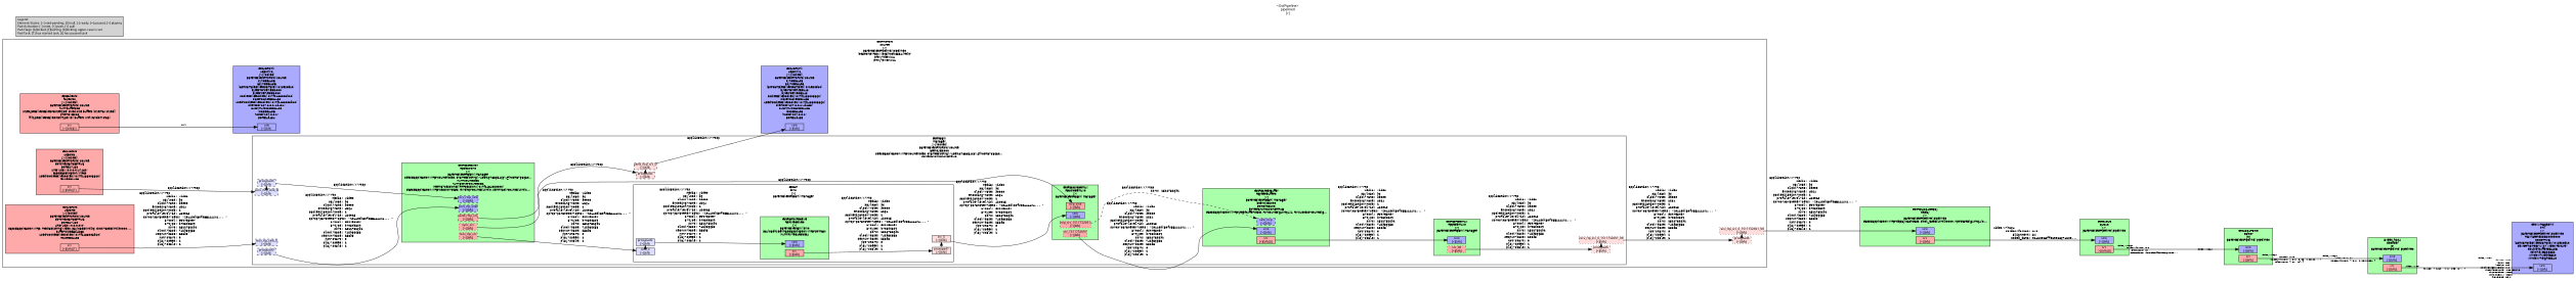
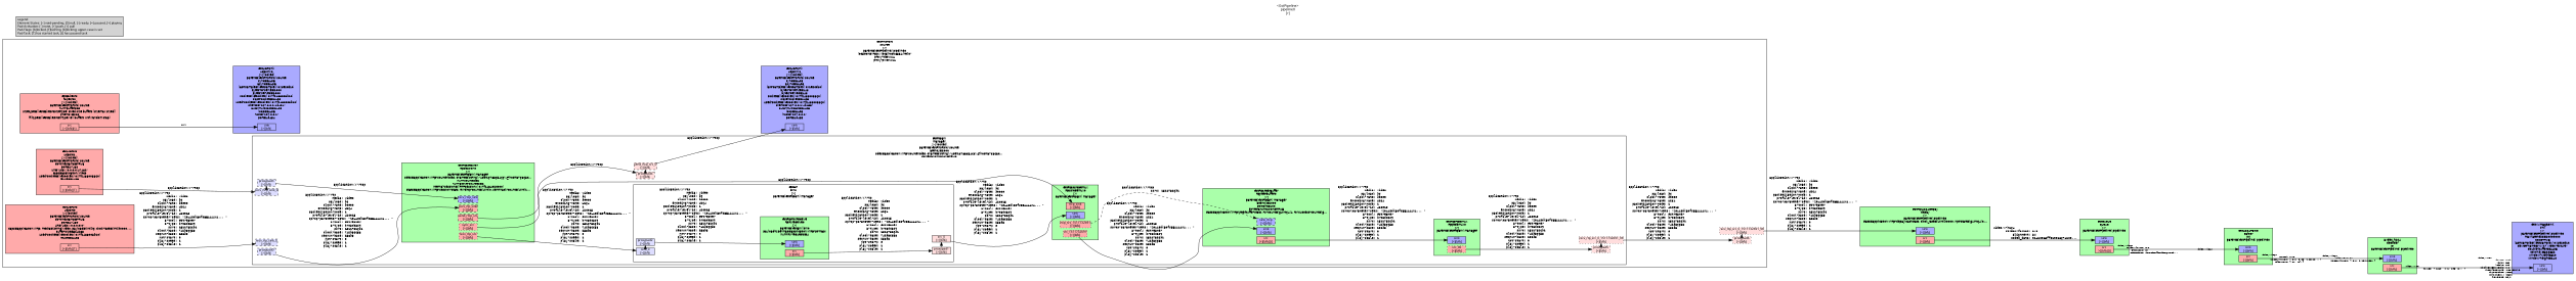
  digraph {
    fontname=sans
    fontsize=10
    label="<GstPipeline>\npipeline0\n[>]"
    labelloc=t
    nodesep=.1
    rankdir=LR
    ranksep=.2
    node [color=black fillcolor="#ffaaaa" fontname=sans fontsize=9 margin="0.0,0.0" shape=box style="filled,solid"]
    edge [fontname=monospace fontsize=9 labelfontsize=6]
    n1 [fillcolor="#aaaaff" height=0.2 label="sink\n[>][bfb]"]
    n2 [fillcolor="#aaaaff" height=0.2 label="sink\n[-][bFb]"]
    n3 [height=0.2 label="src\n[-][bFb]"]
    n4 [fillcolor="#aaaaff" height=0.2 label="sink\n[-][bFb]"]
    n5 [height=0.2 label="src\n[-][bFb]"]
    n6 [fillcolor="#aaaaff" height=0.2 label="sink\n[>][bfb]"]
    n7 [height=0.2 label="src\n[>][bfb][t]"]
    n8 [fillcolor="#aaaaff" height=0.2 label="sink\n[>][bfb]"]
    n9 [height=0.2 label="src\n[>][bfb]"]
    n10 [fillcolor="#aaaaff" height=0.2 label="sink\n[>][bfb]"]
    n11 [fillcolor="#aaaaff" height=0.2 label="sink_rtcp\n[>][bfb]" style="filled,dashed"]
    n12 [height=0.2 label="src\n[>][bfb][t]"]
    n13 [fillcolor="#aaaaff" height=0.2 label="sink\n[>][bfb]"]
    n14 [height=0.2 label="src_96\n[>][bfb]" style="filled,dotted"]
    n15 [fillcolor="#aaaaff" height=0.2 label="sink\n[>][bfb]"]
    n16 [height=0.2 label="src\n[>][bfb]"]
    n17 [fillcolor="#ddddff" height=0.2 label="proxypad2\n[>][bfb]"]
    n18 [fillcolor="#ddddff" height=0.2 label="sink_0\n[>][bfb]"]
    n19 [fillcolor="#ffdddd" height=0.2 label="proxypad1\n[>][bfb]"]
    n20 [fillcolor="#ffdddd" height=0.2 label="src_0\n[>][bfb]"]
    n21 [fillcolor="#aaaaff" height=0.2 label="sink\n[>][bfb]"]
    n22 [height=0.2 label="rtcp_sink\n[>][bfb]"]
    n23 [height=0.2 label="src_1511732691\n[>][bfb]" style="filled,dotted"]
    n24 [height=0.2 label="rtcp_src_1511732691\n[>][bfb]" style="filled,dotted"]
-   n25 [fillcolor="#aaaaff" height=0.2 label="recv_rtp_sink\n[>][bfb]" style="filled,dashed"]
+   n25 [height=0.2 label="recv_rtp_sink\n[>][bfb]" style="filled,dashed"]
    n26 [fillcolor="#aaaaff" height=0.2 label="recv_rtcp_sink\n[>][bfb]" style="filled,dashed"]
    n27 [height=0.2 label="recv_rtp_src\n[>][bfb]" style="filled,dotted"]
    n28 [height=0.2 label="sync_src\n[>][bfb]" style="filled,dotted"]
    n29 [height=0.2 label="send_rtcp_src\n[>][bfb]" style="filled,dashed"]
    n30 [fillcolor="#ddddff" height=0.2 label="recv_rtcp_sink_0\n[>][bfb]" style="filled,dashed"]
    n31 [fillcolor="#ddddff" height=0.2 label="proxypad3\n[>][bfb]" style="filled,dashed"]
    n32 [fillcolor="#ddddff" height=0.2 label="recv_rtp_sink_0\n[>][bfb]" style="filled,dashed"]
    n33 [fillcolor="#ddddff" height=0.2 label="proxypad0\n[>][bfb]" style="filled,dashed"]
    n34 [fillcolor="#ffdddd" height=0.2 label="proxypad4\n[>][bfb]" style="filled,dashed"]
    n35 [fillcolor="#ffdddd" height=0.2 label="send_rtcp_src_0\n[>][bfb]" style="filled,dashed"]
    n36 [fillcolor="#ffdddd" height=0.2 label="proxypad5\n[>][bfb]" style="filled,dotted"]
    n37 [fillcolor="#ffdddd" height=0.2 label="recv_rtp_src_0_1511732691_96\n[>][bfb]" style="filled,dotted"]
    n38 [fillcolor="#aaaaff" height=0.2 label="sink\n[>][bfb]"]
    n39 [height=0.2 label="src\n[>][bfb][t]"]
    n40 [fillcolor="#aaaaff" height=0.2 label="sink\n[>][bfb]"]
    n41 [height=0.2 label="src\n[>][bfb][T]"]
    n42 [height=0.2 label="src\n[>][bfb][T]"]
    n43 [fillcolor="#ffdddd" height=0.2 label="proxypad6\n[>][bfb]" style="filled,dotted"]
    n44 [fillcolor="#ffdddd" height=0.2 label="recv_rtp_src_0_1511732691_96\n[>][bfb]" style="filled,dotted"]
    n45 [label="Legend\lElement-States: [~] void-pending, [0] null, [-] ready, [=] paused, [>] playing\lPad-Activation: [-] none, [>] push, [<] pull\lPad-Flags: [b]locked, [f]lushing, [b]locking; upper-case is set\lPad-Task: [T] has started task, [t] has paused task\l" margin="0.05,0.05" style=filled color="" fillcolor=""]
    subgraph cluster_1 {
      color=black
      fillcolor="#aaaaff"
      fontname="Bitstream Vera Sans"
      fontsize=8
      label="GstXvImageSink\nsink\n[>]\nparent=(GstPipeline) pipeline0\nmax-lateness=20000000\nqos=TRUE\nlast-sample=((GstSample*) 0x1e2cd10)\ndevice-name=\"NV17 Video Texture\"\ndouble-buffer=FALSE\ncolorkey=526352\nwindow-width=320\nwindow-height=240"
      style=filled
      n1
    }
    subgraph cluster_2 {
      color=black
      fillcolor="#aaffaa"
      fontname="Bitstream Vera Sans"
      fontsize=8
      label="avdec_h264\ndecoder\n[0]\nparent=(GstPipeline) pipeline0"
      style=filled
      n2
      n3
    }
    subgraph cluster_3 {
      color=black
      fillcolor="#aaffaa"
      fontname="Bitstream Vera Sans"
      fontsize=8
      label="GstH264Parse\nparser\n[0]\nparent=(GstPipeline) pipeline0"
      style=filled
      n4
      n5
    }
    subgraph cluster_4 {
      color=black
      fillcolor="#aaffaa"
      fontname="Bitstream Vera Sans"
      fontsize=8
      label="GstQueue\nqueue\n[>]\nparent=(GstPipeline) pipeline0"
      style=filled
      n6
      n7
    }
    subgraph cluster_5 {
      color=black
      fillcolor="#aaffaa"
      fontname="Bitstream Vera Sans"
      fontsize=8
      label="GstRtpH264Depay\ndepay\n[>]\nparent=(GstPipeline) pipeline0\nstats=application/x-rtp-depayload-stats, clock_rate=(uint)90000, npt-start=(guint64)0,…"
      style=filled
      n8
      n9
    }
    subgraph cluster_6 {
      color=black
      fillcolor="#ffffff"
      fontname="Bitstream Vera Sans"
      fontsize=8
      label="GstRTSPSrc\nsource\n[>]\nparent=(GstPipeline) pipeline0\nlocation=\"rtsp://localhost:8554/hello\"\nproxy-id=NULL\nproxy-pw=NULL"
      style=filled
      n43
      n44
      subgraph cluster_7 {
        color=black
        fillcolor="#ffffff"
        fontname="Bitstream Vera Sans"
        fontsize=8
        label="GstRtpBin\nmanager\n[>](locked)\nparent=(GstRTSPSrc) source\nlatency=2000\nsdes=application/x-rtp-source-sdes, cname=(string)\\\"user1678365466\\\\@host-37686ac…\ndo-retransmission=TRUE"
        style=filled
        n30
        n31
        n32
        n33
        n34
        n35
        n36
        n37
        subgraph cluster_8 {
          color=black
          fillcolor="#aaffaa"
          fontname="Bitstream Vera Sans"
          fontsize=8
          label="GstRtpJitterBuffer\nrtpjitterbuffer0\n[>]\nparent=(GstRtpBin) manager\nlatency=2000\npercent=100\ndo-retransmission=TRUE\nstats=application/x-rtp-jitterbuffer-stats, rtx-count=(guint64)4, rtx-success-count=(g…"
          style=filled
          n10
          n11
          n12
        }
        subgraph cluster_9 {
          color=black
          fillcolor="#aaffaa"
          fontname="Bitstream Vera Sans"
          fontsize=8
          label="GstRtpPtDemux\nrtpptdemux0\n[>]\nparent=(GstRtpBin) manager"
          style=filled
          n13
          n14
        }
        subgraph cluster_10 {
          color=black
          fillcolor="#ffffff"
          fontname="Bitstream Vera Sans"
          fontsize=8
          label="GstBin\nbin0\n[>]\nparent=(GstRtpBin) manager"
          style=filled
          n17
          n18
          n19
          n20
          subgraph cluster_11 {
            color=black
            fillcolor="#aaffaa"
            fontname="Bitstream Vera Sans"
            fontsize=8
            label="GstRtpRtxReceive\nrtprtxreceive0\n[>]\nparent=(GstBin) bin0\npayload-type-map=application/x-rtp-pt-map;\nnum-rtx-requests=4"
            style=filled
            n15
            n16
          }
        }
        subgraph cluster_12 {
          color=black
          fillcolor="#aaffaa"
          fontname="Bitstream Vera Sans"
          fontsize=8
          label="GstRtpSsrcDemux\nrtpssrcdemux0\n[>]\nparent=(GstRtpBin) manager"
          style=filled
          n21
          n22
          n23
          n24
        }
        subgraph cluster_13 {
          color=black
          fillcolor="#aaffaa"
          fontname="Bitstream Vera Sans"
          fontsize=8
          label="GstRtpSession\nrtpsession0\n[>]\nparent=(GstRtpBin) manager\nsdes=application/x-rtp-source-sdes, cname=(string)\\\"user1678365466\\\\@host-37686ac…\nnum-sources=2\nnum-active-sources=2\ninternal-session=((RTPSession*) 0x7f248402c000)\nstats=application/x-rtp-session-stats, rtx-drop-count=(uint)0, sent-nack-count=(uint)1…"
          style=filled
          n25
          n26
          n27
          n28
          n29
        }
      }
      subgraph cluster_14 {
        color=black
        fillcolor="#aaaaff"
        fontname="Bitstream Vera Sans"
        fontsize=8
        label="GstUDPSink\nudpsink1\n[>](locked)\nparent=(GstRTSPSrc) source\nsync=FALSE\nasync=FALSE\nlast-sample=((GstSample*) 0x1e2cd10)\nbytes-to-serve=148\nbytes-served=148\nsocket=((GSocket*) 0x7f248800aa60)\nclose-socket=FALSE\nused-socket=((GSocket*) 0x7f248800aa60)\nclients=\"127.0.0.1:49455\"\nauto-multicast=FALSE\nloop=FALSE\nhost=\"127.0.0.1\"\nport=49455"
        style=filled
        n38
      }
      subgraph cluster_15 {
        color=black
        fillcolor="#ffaaaa"
        fontname="Bitstream Vera Sans"
        fontsize=8
        label="GstFakeSrc\nfakesrc0\n[>](locked)\nparent=(GstRTSPSrc) source\nnum-buffers=5\nsizetype=((GstFakeSrcSizeType) Fixed size buffers (sizemax sized))\nsizemax=200\nfilltype=((GstFakeSrcFillType) Fill buffers with random crap)"
        style=filled
        n39
      }
      subgraph cluster_16 {
        color=black
        fillcolor="#aaaaff"
        fontname="Bitstream Vera Sans"
        fontsize=8
        label="GstUDPSink\nudpsink0\n[>](locked)\nparent=(GstRTSPSrc) source\nsync=FALSE\nasync=FALSE\nlast-sample=((GstSample*) 0x1e2cd10)\nbytes-to-serve=1000\nbytes-served=1000\nsocket=((GSocket*) 0x7f248800a910)\nclose-socket=FALSE\nused-socket=((GSocket*) 0x7f248800a910)\nclients=\"127.0.0.1:49454\"\nauto-multicast=FALSE\nloop=FALSE\nhost=\"127.0.0.1\"\nport=49454"
        style=filled
        n40
      }
      subgraph cluster_17 {
        color=black
        fillcolor="#ffaaaa"
        fontname="Bitstream Vera Sans"
        fontsize=8
        label="GstUDPSrc\nudpsrc1\n[>](locked)\nparent=(GstRTSPSrc) source\ndo-timestamp=TRUE\nport=47481\nuri=\"udp://0.0.0.0:47481\"\ncaps=application/x-rtcp\nused-socket=((GSocket*) 0x7f248800aa60)\nreuse=FALSE"
        style=filled
        n41
      }
      subgraph cluster_18 {
        color=black
        fillcolor="#ffaaaa"
        fontname="Bitstream Vera Sans"
        fontsize=8
        label="GstUDPSrc\nudpsrc0\n[>](locked)\nparent=(GstRTSPSrc) source\ndo-timestamp=TRUE\nport=47480\nuri=\"udp://0.0.0.0:0\"\ncaps=application/x-rtp, media=(string)video, payload=(int)96, clock-rate=(int)90000, …\nbuffer-size=524288\nused-socket=((GSocket*) 0x7f248800a910)\nreuse=FALSE"
        style=filled
        n42
      }
    }
    n3 -> n1 [headlabel="video/x-raw\l              format: I420\l               width: 320\l              height: 240\l  pixel-aspect-ratio: 1/1\l      interlace-mode: progressive\l         chroma-site: mpeg2\l         colorimetry: bt601\l           framerate: 30/1\l" label="                                                  " labelangle=0 labeldistance=10 taillabel="video/x-raw\l              format: { I420, YUY2, RGB, B... }\l"]
    n5 -> n2 [headlabel="video/x-h264\l           alignment: au\l       stream-format: { avc, byte-stream }\l" label="                                                  " labelangle=0 labeldistance=10 taillabel="video/x-h264\l              parsed: true\l       stream-format: { avc, avc3, byte-st... }\l           alignment: { au, nal }\l"]
    n7 -> n4 [headlabel="video/x-h264\l" label="                                                  " labelangle=0 labeldistance=10 taillabel="video/x-h264\l       stream-format: avc\l           alignment: au\l          codec_data: 0142c015ffe100186742c0...\l"]
    n9 -> n6 [label="video/x-h264\l       stream-format: avc\l           alignment: au\l          codec_data: 0142c015ffe100186742c0...\l"]
    n12 -> n13 [label="application/x-rtp\l               media: video\l             payload: 96\l          clock-rate: 90000\l       encoding-name: H264\l  packetization-mode: 1\l    profile-level-id: 42c015\l  sprop-parameter-sets: \"Z0LAFdkBQfsBEAAAAwA... \"\l              a-tool: GStreamer\l              a-type: broadcast\l                ssrc: 1511732691\l          clock-base: 742936658\l         seqnum-base: 25893\l           npt-start: 0\l          play-speed: 1\l          play-scale: 1\l"]
    n14 -> n36 [label="application/x-rtp\l               media: video\l             payload: 96\l          clock-rate: 90000\l       encoding-name: H264\l  packetization-mode: 1\l    profile-level-id: 42c015\l  sprop-parameter-sets: \"Z0LAFdkBQfsBEAAAAwA... \"\l              a-tool: GStreamer\l              a-type: broadcast\l                ssrc: 1511732691\l          clock-base: 742936658\l         seqnum-base: 25893\l           npt-start: 0\l          play-speed: 1\l          play-scale: 1\l"]
    n16 -> n19 [label="application/x-rtp\l               media: video\l             payload: 96\l          clock-rate: 90000\l       encoding-name: H264\l  packetization-mode: 1\l    profile-level-id: 42c015\l  sprop-parameter-sets: \"Z0LAFdkBQfsBEAAAAwA... \"\l              a-tool: GStreamer\l              a-type: broadcast\l                ssrc: 1511732691\l          clock-base: 742936658\l         seqnum-base: 25893\l           npt-start: 0\l          play-speed: 1\l          play-scale: 1\l"]
    n17 -> n15 [label="application/x-rtp\l               media: video\l             payload: 96\l          clock-rate: 90000\l       encoding-name: H264\l  packetization-mode: 1\l    profile-level-id: 42c015\l  sprop-parameter-sets: \"Z0LAFdkBQfsBEAAAAwA... \"\l              a-tool: GStreamer\l              a-type: broadcast\l                ssrc: 1511732691\l          clock-base: 742936658\l         seqnum-base: 25893\l           npt-start: 0\l          play-speed: 1\l          play-scale: 1\l"]
    n18 -> n17 [minlen=0 style=dashed]
    n19 -> n20 [minlen=0 style=dashed]
    n20 -> n21 [label="application/x-rtp\l               media: video\l             payload: 96\l          clock-rate: 90000\l       encoding-name: H264\l  packetization-mode: 1\l    profile-level-id: 42c015\l  sprop-parameter-sets: \"Z0LAFdkBQfsBEAAAAwA... \"\l              a-tool: GStreamer\l              a-type: broadcast\l                ssrc: 1511732691\l          clock-base: 742936658\l         seqnum-base: 25893\l           npt-start: 0\l          play-speed: 1\l          play-scale: 1\l"]
    n23 -> n10 [label="application/x-rtp\l               media: video\l             payload: 96\l          clock-rate: 90000\l       encoding-name: H264\l  packetization-mode: 1\l    profile-level-id: 42c015\l  sprop-parameter-sets: \"Z0LAFdkBQfsBEAAAAwA... \"\l              a-tool: GStreamer\l              a-type: broadcast\l                ssrc: 1511732691\l          clock-base: 742936658\l         seqnum-base: 25893\l           npt-start: 0\l          play-speed: 1\l          play-scale: 1\l"]
    n24 -> n11 [label="application/x-rtcp\l                ssrc: 1511732691\l" style=dashed]
    n27 -> n18 [label="application/x-rtp\l               media: video\l             payload: 96\l          clock-rate: 90000\l       encoding-name: H264\l  packetization-mode: 1\l    profile-level-id: 42c015\l  sprop-parameter-sets: \"Z0LAFdkBQfsBEAAAAwA... \"\l              a-tool: GStreamer\l              a-type: broadcast\l                ssrc: 1511732691\l          clock-base: 742936658\l         seqnum-base: 25893\l           npt-start: 0\l          play-speed: 1\l          play-scale: 1\l"]
    n28 -> n22 [label="application/x-rtcp\l"]
    n29 -> n34 [label="application/x-rtcp\l"]
    n30 -> n31 [minlen=0 style=dashed]
    n31 -> n26 [label="application/x-rtcp\l"]
    n33 -> n25 [label="application/x-rtp\l               media: video\l             payload: 96\l          clock-rate: 90000\l       encoding-name: H264\l  packetization-mode: 1\l    profile-level-id: 42c015\l  sprop-parameter-sets: \"Z0LAFdkBQfsBEAAAAwA... \"\l              a-tool: GStreamer\l              a-type: broadcast\l                ssrc: 1511732691\l          clock-base: 742936658\l         seqnum-base: 25893\l           npt-start: 0\l          play-speed: 1\l          play-scale: 1\l"]
    n34 -> n35 [minlen=0 style=dashed]
    n35 -> n38 [label="application/x-rtcp\l"]
    n36 -> n37 [minlen=0 style=dashed]
    n37 -> n43 [label="application/x-rtp\l               media: video\l             payload: 96\l          clock-rate: 90000\l       encoding-name: H264\l  packetization-mode: 1\l    profile-level-id: 42c015\l  sprop-parameter-sets: \"Z0LAFdkBQfsBEAAAAwA... \"\l              a-tool: GStreamer\l              a-type: broadcast\l                ssrc: 1511732691\l          clock-base: 742936658\l         seqnum-base: 25893\l           npt-start: 0\l          play-speed: 1\l          play-scale: 1\l"]
    n39 -> n40 [label=ANY]
    n41 -> n30 [label="application/x-rtcp\l"]
    n42 -> n32 [label="application/x-rtp\l               media: video\l             payload: 96\l          clock-rate: 90000\l       encoding-name: H264\l  packetization-mode: 1\l    profile-level-id: 42c015\l  sprop-parameter-sets: \"Z0LAFdkBQfsBEAAAAwA... \"\l              a-tool: GStreamer\l              a-type: broadcast\l                ssrc: 1511732691\l          clock-base: 742936658\l         seqnum-base: 25893\l           npt-start: 0\l          play-speed: 1\l          play-scale: 1\l"]
    n43 -> n44 [minlen=0 style=dashed]
    n44 -> n8 [label="application/x-rtp\l               media: video\l             payload: 96\l          clock-rate: 90000\l       encoding-name: H264\l  packetization-mode: 1\l    profile-level-id: 42c015\l  sprop-parameter-sets: \"Z0LAFdkBQfsBEAAAAwA... \"\l              a-tool: GStreamer\l              a-type: broadcast\l                ssrc: 1511732691\l          clock-base: 742936658\l         seqnum-base: 25893\l           npt-start: 0\l          play-speed: 1\l          play-scale: 1\l"]
  }
